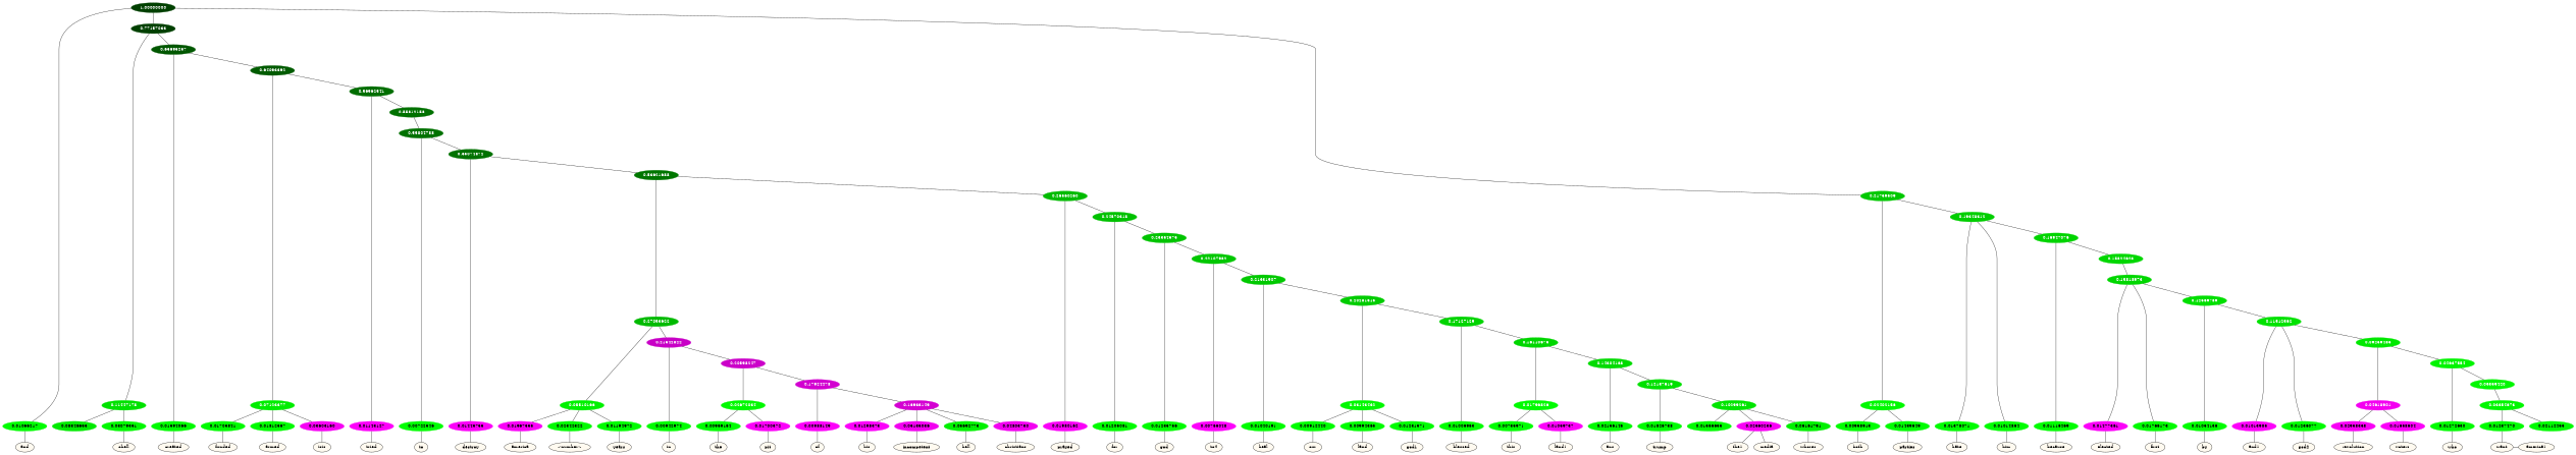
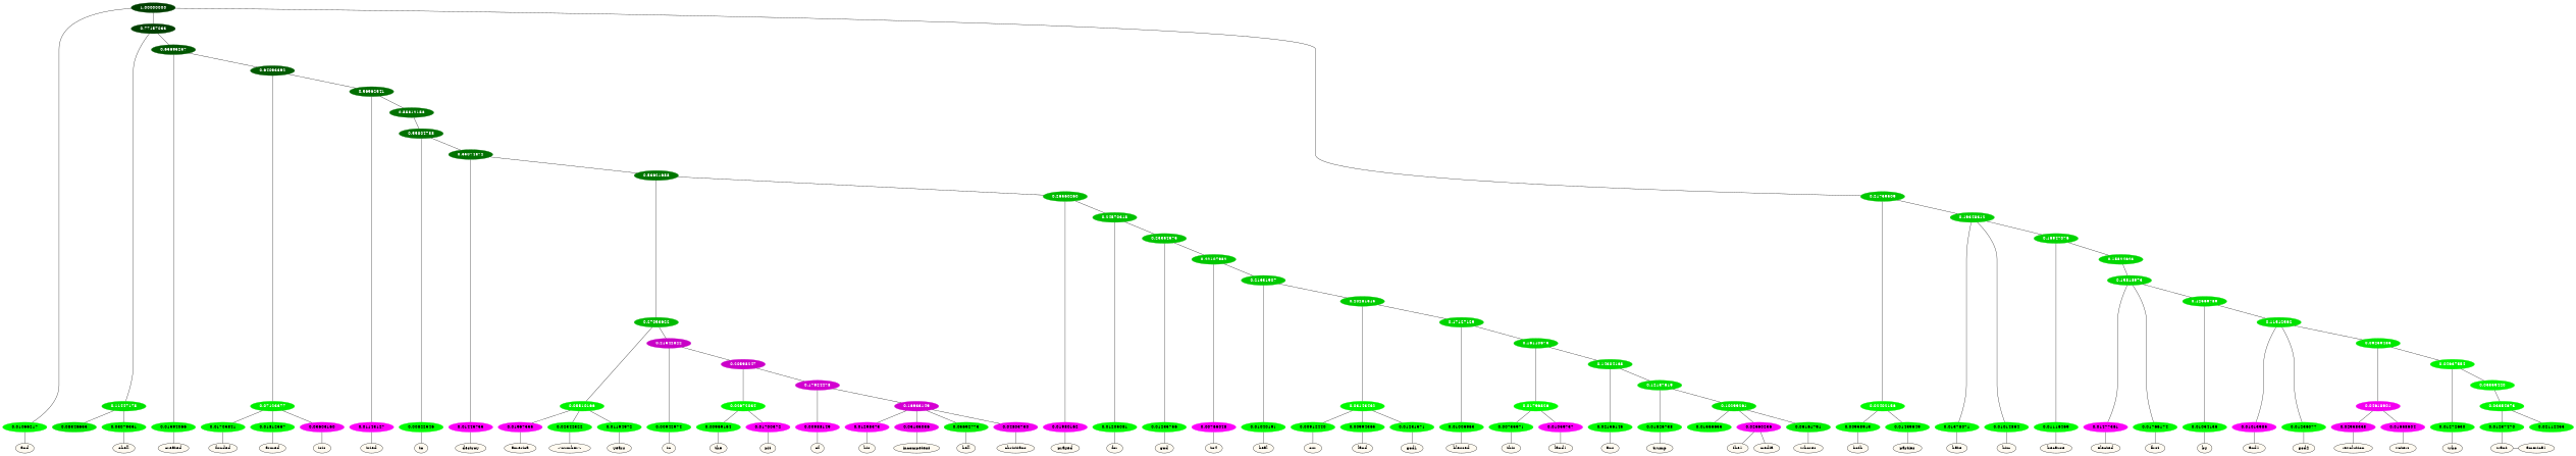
  graph {
    node [color=black format=png nodesep=0.001 ordering=out overlap_scaling=0.01 ranksep=0.001 style=filled fontcolor=black]
    n1 [fillcolor=floralwhite height=0.15 label=ohell style="filled,solid" width=0.15 fontcolor=""]
    n2 [fillcolor=floralwhite height=0.15 label=created style="filled,solid" width=0.15 fontcolor=""]
    n3 [fillcolor=floralwhite height=0.15 label=funded style="filled,solid" width=0.15 fontcolor=""]
    n4 [fillcolor=floralwhite height=0.15 label=armed style="filled,solid" width=0.15 fontcolor=""]
    n5 [fillcolor=floralwhite height=0.15 label=isis style="filled,solid" width=0.15 fontcolor=""]
    n6 [fillcolor=floralwhite height=0.15 label=tried style="filled,solid" width=0.15 fontcolor=""]
    n7 [fillcolor=floralwhite height=0.15 label=to style="filled,solid" width=0.15 fontcolor=""]
    n8 [fillcolor=floralwhite height=0.15 label=destroy style="filled,solid" width=0.15 fontcolor=""]
    n9 [fillcolor=floralwhite height=0.15 label=america style="filled,solid" width=0.15 fontcolor=""]
    n10 [fillcolor=floralwhite height=0.15 label="\<number\>" style="filled,solid" width=0.15 fontcolor=""]
    n11 [fillcolor=floralwhite height=0.15 label=years style="filled,solid" width=0.15 fontcolor=""]
    n12 [fillcolor=floralwhite height=0.15 label=in style="filled,solid" width=0.15 fontcolor=""]
    n13 [fillcolor=floralwhite height=0.15 label=the style="filled,solid" width=0.15 fontcolor=""]
    n14 [fillcolor=floralwhite height=0.15 label=pit style="filled,solid" width=0.15 fontcolor=""]
    n15 [fillcolor=floralwhite height=0.15 label=of style="filled,solid" width=0.15 fontcolor=""]
    n16 [fillcolor=floralwhite height=0.15 label=his style="filled,solid" width=0.15 fontcolor=""]
    n17 [fillcolor=floralwhite height=0.15 label=incompetent style="filled,solid" width=0.15 fontcolor=""]
    n18 [fillcolor=floralwhite height=0.15 label=hell style="filled,solid" width=0.15 fontcolor=""]
    n19 [fillcolor=floralwhite height=0.15 label=christians style="filled,solid" width=0.15 fontcolor=""]
    n20 [fillcolor=floralwhite height=0.15 label=prayed style="filled,solid" width=0.15 fontcolor=""]
    n21 [fillcolor=floralwhite height=0.15 label=for style="filled,solid" width=0.15 fontcolor=""]
    n22 [fillcolor=floralwhite height=0.15 label=god style="filled,solid" width=0.15 fontcolor=""]
    n23 [fillcolor=floralwhite height=0.15 label=to4 style="filled,solid" width=0.15 fontcolor=""]
    n24 [fillcolor=floralwhite height=0.15 label=heal style="filled,solid" width=0.15 fontcolor=""]
    n25 [fillcolor=floralwhite height=0.15 label=our style="filled,solid" width=0.15 fontcolor=""]
    n26 [fillcolor=floralwhite height=0.15 label=land style="filled,solid" width=0.15 fontcolor=""]
    n27 [fillcolor=floralwhite height=0.15 label=god1 style="filled,solid" width=0.15 fontcolor=""]
    n28 [fillcolor=floralwhite height=0.15 label=blessed style="filled,solid" width=0.15 fontcolor=""]
    n29 [fillcolor=floralwhite height=0.15 label=this style="filled,solid" width=0.15 fontcolor=""]
    n30 [fillcolor=floralwhite height=0.15 label=land1 style="filled,solid" width=0.15 fontcolor=""]
    n31 [fillcolor=floralwhite height=0.15 label=ans style="filled,solid" width=0.15 fontcolor=""]
    n32 [fillcolor=floralwhite height=0.15 label=trump style="filled,solid" width=0.15 fontcolor=""]
    n33 [fillcolor=floralwhite height=0.15 label=the1 style="filled,solid" width=0.15 fontcolor=""]
    n34 [fillcolor=floralwhite height=0.15 label=media style="filled,solid" width=0.15 fontcolor=""]
    n35 [fillcolor=floralwhite height=0.15 label=whores style="filled,solid" width=0.15 fontcolor=""]
    n36 [fillcolor=floralwhite height=0.15 label=and style="filled,solid" width=0.15 fontcolor=""]
    n37 [fillcolor=floralwhite height=0.15 label=both style="filled,solid" width=0.15 fontcolor=""]
    n38 [fillcolor=floralwhite height=0.15 label=parties style="filled,solid" width=0.15 fontcolor=""]
    n39 [fillcolor=floralwhite height=0.15 label=hate style="filled,solid" width=0.15 fontcolor=""]
    n40 [fillcolor=floralwhite height=0.15 label=him style="filled,solid" width=0.15 fontcolor=""]
    n41 [fillcolor=floralwhite height=0.15 label=because style="filled,solid" width=0.15 fontcolor=""]
    n42 [fillcolor=floralwhite height=0.15 label=elected style="filled,solid" width=0.15 fontcolor=""]
    n43 [fillcolor=floralwhite height=0.15 label=by style="filled,solid" width=0.15 fontcolor=""]
    n44 [fillcolor=floralwhite height=0.15 label=revolution style="filled,solid" width=0.15 fontcolor=""]
    n45 [fillcolor=floralwhite height=0.15 label=voters style="filled,solid" width=0.15 fontcolor=""]
    n46 [fillcolor=floralwhite height=0.15 label=who style="filled,solid" width=0.15 fontcolor=""]
    n47 [fillcolor=floralwhite height=0.15 label=want style="filled,solid" width=0.15 fontcolor=""]
    n48 [fillcolor=floralwhite height=0.15 label=america1 style="filled,solid" width=0.15 fontcolor=""]
    n49 [fillcolor=floralwhite height=0.15 label=and1 style="filled,solid" width=0.15 fontcolor=""]
    n50 [fillcolor=floralwhite height=0.15 label=god2 style="filled,solid" width=0.15 fontcolor=""]
    n51 [fillcolor=floralwhite height=0.15 label=first style="filled,solid" width=0.15 fontcolor=""]
    n52 [color="0.334 1.000 0.917" height=0.15 label=0.08346655 width=0.15]
    n53 [color="0.334 1.000 0.969" height=0.15 label=0.03079351 width=0.15]
    n54 [color="0.334 1.000 0.984" height=0.15 label=0.01594066 width=0.15]
    n55 [color="0.334 1.000 0.983" height=0.15 label=0.01705841 width=0.15]
    n56 [color="0.334 1.000 0.982" height=0.15 label=0.01812567 width=0.15]
    n57 [color="0.835 1.000 0.964" height=0.15 label=0.03603160 width=0.15]
    n58 [color="0.835 1.000 0.989" height=0.15 label=0.01143127 width=0.15]
-   n59 [color="0.334 1.000 0.993" height=0.15 label=0.00722546 width=0.15]
+   n59 [color="0.334 1.000 0.993" height=0.15 label=0.00822546 width=0.15]
    n60 [color="0.835 1.000 0.986" height=0.15 label=0.01445755 width=0.15]
    n61 [color="0.835 1.000 0.980" height=0.15 label=0.01967555 width=0.15]
    n62 [color="0.334 1.000 0.977" height=0.15 label=0.02342322 width=0.15]
    n63 [color="0.334 1.000 0.988" height=0.15 label=0.01194972 width=0.15]
    n64 [color="0.334 1.000 0.991" height=0.15 label=0.00942974 width=0.15]
    n65 [color="0.334 1.000 0.990" height=0.15 label=0.00969164 width=0.15]
    n66 [color="0.835 1.000 0.983" height=0.15 label=0.01700372 width=0.15]
    n67 [color="0.835 1.000 0.990" height=0.15 label=0.00988149 width=0.15]
    n68 [color="0.835 1.000 0.987" height=0.15 label=0.01298373 width=0.15]
    n69 [color="0.835 1.000 0.949" height=0.15 label=0.05135036 width=0.15]
    n70 [color="0.334 1.000 0.943" height=0.15 label=0.05692773 width=0.15]
    n71 [color="0.835 1.000 0.952" height=0.15 label=0.04803730 width=0.15]
    n72 [color="0.835 1.000 0.980" height=0.15 label=0.01980162 width=0.15]
    n73 [color="0.334 1.000 0.988" height=0.15 label=0.01205081 width=0.15]
    n74 [color="0.334 1.000 0.988" height=0.15 label=0.01235756 width=0.15]
    n75 [color="0.835 1.000 0.992" height=0.15 label=0.00766048 width=0.15]
    n76 [color="0.334 1.000 0.990" height=0.15 label=0.01040191 width=0.15]
    n77 [color="0.334 1.000 0.991" height=0.15 label=0.00912440 width=0.15]
    n78 [color="0.334 1.000 0.990" height=0.15 label=0.00994365 width=0.15]
    n79 [color="0.334 1.000 0.988" height=0.15 label=0.01231571 width=0.15]
    n80 [color="0.334 1.000 0.990" height=0.15 label=0.01006963 width=0.15]
    n81 [color="0.334 1.000 0.993" height=0.15 label=0.00735971 width=0.15]
    n82 [color="0.835 1.000 0.989" height=0.15 label=0.01059737 width=0.15]
    n83 [color="0.334 1.000 0.978" height=0.15 label=0.02156145 width=0.15]
    n84 [color="0.334 1.000 0.982" height=0.15 label=0.01826738 width=0.15]
    n85 [color="0.334 1.000 0.984" height=0.15 label=0.01566655 width=0.15]
    n86 [color="0.835 1.000 0.974" height=0.15 label=0.02560236 width=0.15]
    n87 [color="0.334 1.000 0.938" height=0.15 label=0.06161791 width=0.15]
    n88 [color="0.334 1.000 0.989" height=0.15 label=0.01066217 width=0.15]
    n89 [color="0.334 1.000 0.990" height=0.15 label=0.00958913 width=0.15]
    n90 [color="0.334 1.000 0.986" height=0.15 label=0.01439649 width=0.15]
    n91 [color="0.334 1.000 0.986" height=0.15 label=0.01378071 width=0.15]
    n92 [color="0.334 1.000 0.990" height=0.15 label=0.01014864 width=0.15]
    n93 [color="0.334 1.000 0.989" height=0.15 label=0.01116469 width=0.15]
    n94 [color="0.835 1.000 0.985" height=0.15 label=0.01477361 width=0.15]
    n95 [color="0.334 1.000 0.989" height=0.15 label=0.01054136 width=0.15]
    n96 [color="0.835 1.000 0.970" height=0.15 label=0.02958358 width=0.15]
    n97 [color="0.835 1.000 0.983" height=0.15 label=0.01658604 width=0.15]
    n98 [color="0.334 1.000 0.987" height=0.15 label=0.01272630 width=0.15]
    n99 [color="0.334 1.000 0.988" height=0.15 label=0.01237470 width=0.15]
    n100 [color="0.334 1.000 0.979" height=0.15 label=0.02112455 width=0.15]
    n101 [color="0.835 1.000 0.990" height=0.15 label=0.01013985 width=0.15]
    n102 [color="0.334 1.000 0.988" height=0.15 label=0.01236077 width=0.15]
-   n103 [color="0.334 1.000 0.982" height=0.15 label=0.01766173 width=0.15]
+   n103 [color="0.334 1.000 0.982" height=0.15 label=0.01766174 width=0.15]
    n104 [color="0.334 1.000 0.250" fontcolor=grey99 height=0.15 label=1.00000000 width=0.15]
    n105 [color="0.334 1.000 0.250" fontcolor=grey99 height=0.15 label=0.77157033 width=0.15]
    n106 [color="0.334 1.000 0.782" fontcolor=grey99 height=0.15 label=0.21759509 width=0.15]
    n107 [color="0.334 1.000 0.886" fontcolor=grey99 height=0.15 label=0.11447178 width=0.15]
    n108 [color="0.334 1.000 0.343" fontcolor=grey99 height=0.15 label=0.65695257 width=0.15]
    n109 [color="0.334 1.000 0.976" fontcolor=grey99 height=0.15 label=0.02402156 width=0.15]
    n110 [color="0.334 1.000 0.807" fontcolor=grey99 height=0.15 label=0.19348312 width=0.15]
    n111 [color="0.334 1.000 0.359" fontcolor=grey99 height=0.15 label=0.64093392 width=0.15]
    n112 [color="0.334 1.000 0.831" fontcolor=grey99 height=0.15 label=0.16947076 width=0.15]
    n113 [color="0.334 1.000 0.929" fontcolor=grey99 height=0.15 label=0.07123377 width=0.15]
    n114 [color="0.334 1.000 0.430" fontcolor=grey99 height=0.15 label=0.56962541 width=0.15]
    n115 [color="0.334 1.000 0.842" fontcolor=grey99 height=0.15 label=0.15824623 width=0.15]
    n116 [color="0.334 1.000 0.442" fontcolor=grey99 height=0.15 label=0.55812158 width=0.15]
    n117 [color="0.334 1.000 0.842" fontcolor=grey99 height=0.15 label=0.15818973 width=0.15]
    n118 [color="0.334 1.000 0.442" fontcolor=grey99 height=0.15 label=0.55804788 width=0.15]
    n119 [color="0.334 1.000 0.874" fontcolor=grey99 height=0.15 label=0.12569789 width=0.15]
    n120 [color="0.334 1.000 0.449" fontcolor=grey99 height=0.15 label=0.55074872 width=0.15]
    n121 [color="0.334 1.000 0.885" fontcolor=grey99 height=0.15 label=0.11512562 width=0.15]
    n122 [color="0.334 1.000 0.464" fontcolor=grey99 height=0.15 label=0.53621688 width=0.15]
    n123 [color="0.334 1.000 0.907" fontcolor=grey99 height=0.15 label=0.09259485 width=0.15]
    n124 [color="0.334 1.000 0.729" fontcolor=grey99 height=0.15 label=0.27053622 width=0.15]
    n125 [color="0.334 1.000 0.734" fontcolor=grey99 height=0.15 label=0.26560260 width=0.15]
    n126 [color="0.835 1.000 0.954" fontcolor=grey99 height=0.15 label=0.04618901 width=0.15]
    n127 [color="0.334 1.000 0.954" fontcolor=grey99 height=0.15 label=0.04637554 width=0.15]
    n128 [color="0.334 1.000 0.945" fontcolor=grey99 height=0.15 label=0.05510166 width=0.15]
    n129 [color="0.835 1.000 0.785" fontcolor=grey99 height=0.15 label=0.21542822 width=0.15]
    n130 [color="0.334 1.000 0.754" fontcolor=grey99 height=0.15 label=0.24570318 width=0.15]
    n131 [color="0.334 1.000 0.966" fontcolor=grey99 height=0.15 label=0.03359420 width=0.15]
    n132 [color="0.835 1.000 0.794" fontcolor=grey99 height=0.15 label=0.20598247 width=0.15]
    n133 [color="0.334 1.000 0.766" fontcolor=grey99 height=0.15 label=0.23354575 width=0.15]
    n134 [color="0.334 1.000 0.966" fontcolor=grey99 height=0.15 label=0.03354673 width=0.15]
    n135 [color="0.334 1.000 0.973" fontcolor=grey99 height=0.15 label=0.02672034 width=0.15]
    n136 [color="0.835 1.000 0.821" fontcolor=grey99 height=0.15 label=0.17924478 width=0.15]
    n137 [color="0.334 1.000 0.779" fontcolor=grey99 height=0.15 label=0.22107982 width=0.15]
    n138 [color="0.835 1.000 0.831" fontcolor=grey99 height=0.15 label=0.16933149 width=0.15]
    n139 [color="0.334 1.000 0.787" fontcolor=grey99 height=0.15 label=0.21331907 width=0.15]
    n140 [color="0.334 1.000 0.797" fontcolor=grey99 height=0.15 label=0.20281315 width=0.15]
    n141 [color="0.334 1.000 0.969" fontcolor=grey99 height=0.15 label=0.03143432 width=0.15]
    n142 [color="0.334 1.000 0.829" fontcolor=grey99 height=0.15 label=0.17127129 width=0.15]
    n143 [color="0.334 1.000 0.839" fontcolor=grey99 height=0.15 label=0.16110673 width=0.15]
    n144 [color="0.334 1.000 0.982" fontcolor=grey99 height=0.15 label=0.01796826 width=0.15]
    n145 [color="0.334 1.000 0.857" fontcolor=grey99 height=0.15 label=0.14304168 width=0.15]
    n146 [color="0.334 1.000 0.879" fontcolor=grey99 height=0.15 label=0.12137619 width=0.15]
    n147 [color="0.334 1.000 0.897" fontcolor=grey99 height=0.15 label=0.10299261 width=0.15]
    subgraph sub_1 {
      rank=same
      n1
      n2
      n3
      n4
      n5
      n6
      n7
      n8
      n9
      n10
      n11
      n12
      n13
      n14
      n15
      n16
      n17
      n18
      n19
      n20
      n21
      n22
      n23
      n24
      n25
      n26
      n27
      n28
      n29
      n30
      n31
      n32
      n33
      n34
      n35
      n36
      n37
      n38
      n39
      n40
      n41
      n42
      n43
      n44
      n45
      n46
      n47
      n48
      n49
      n50
      n51
    }
    subgraph sub_2 {
      rank=same
      n52
      n53
      n54
      n55
      n56
      n57
      n58
      n59
      n60
      n61
      n62
      n63
      n64
      n65
      n66
      n67
      n68
      n69
      n70
      n71
      n72
      n73
      n74
      n75
      n76
      n77
      n78
      n79
      n80
      n81
      n82
      n83
      n84
      n85
      n86
      n87
      n88
      n89
      n90
      n91
      n92
      n93
      n94
      n95
      n96
      n97
      n98
      n99
      n100
      n101
      n102
      n103
    }
    n47 -- n48
    n53 -- n1
    n54 -- n2
    n55 -- n3
    n56 -- n4
    n57 -- n5
    n58 -- n6
    n59 -- n7
    n60 -- n8
    n61 -- n9
    n62 -- n10
    n63 -- n11
    n64 -- n12
    n65 -- n13
    n66 -- n14
    n67 -- n15
    n68 -- n16
    n69 -- n17
    n70 -- n18
    n71 -- n19
    n72 -- n20
    n73 -- n21
    n74 -- n22
    n75 -- n23
    n76 -- n24
    n77 -- n25
    n78 -- n26
    n79 -- n27
    n80 -- n28
    n81 -- n29
    n82 -- n30
    n83 -- n31
    n84 -- n32
    n86 -- n33
    n86 -- n34
    n87 -- n35
    n88 -- n36
    n89 -- n37
    n90 -- n38
    n91 -- n39
    n92 -- n40
    n93 -- n41
    n94 -- n42
    n95 -- n43
    n96 -- n44
    n97 -- n45
    n98 -- n46
    n99 -- n47
    n101 -- n49
    n102 -- n50
    n103 -- n51
    n104 -- n88
    n104 -- n105
    n104 -- n106
    n105 -- n107
    n105 -- n108
    n106 -- n109
    n106 -- n110
    n107 -- n52
    n107 -- n53
    n108 -- n54
    n108 -- n111
    n109 -- n89
    n109 -- n90
    n110 -- n91
    n110 -- n92
    n110 -- n112
    n111 -- n113
    n111 -- n114
    n112 -- n93
    n112 -- n115
    n113 -- n55
    n113 -- n56
    n113 -- n57
    n114 -- n58
    n114 -- n116
    n115 -- n117
    n116 -- n118
    n117 -- n94
    n117 -- n103
    n117 -- n119
    n118 -- n59
    n118 -- n120
    n119 -- n95
    n119 -- n121
    n120 -- n60
    n120 -- n122
    n121 -- n101
    n121 -- n102
    n121 -- n123
    n122 -- n124
    n122 -- n125
    n123 -- n126
    n123 -- n127
    n124 -- n128
    n124 -- n129
    n125 -- n72
    n125 -- n130
    n126 -- n96
    n126 -- n97
    n127 -- n98
    n127 -- n131
    n128 -- n61
    n128 -- n62
    n128 -- n63
    n129 -- n64
    n129 -- n132
    n130 -- n73
    n130 -- n133
    n131 -- n134
    n132 -- n135
    n132 -- n136
    n133 -- n74
    n133 -- n137
    n134 -- n99
    n134 -- n100
    n135 -- n65
    n135 -- n66
    n136 -- n67
    n136 -- n138
    n137 -- n75
    n137 -- n139
    n138 -- n68
    n138 -- n69
    n138 -- n70
    n138 -- n71
    n139 -- n76
    n139 -- n140
    n140 -- n141
    n140 -- n142
    n141 -- n77
    n141 -- n78
    n141 -- n79
    n142 -- n80
    n142 -- n143
    n143 -- n144
    n143 -- n145
    n144 -- n81
    n144 -- n82
    n145 -- n83
    n145 -- n146
    n146 -- n84
    n146 -- n147
    n147 -- n85
    n147 -- n86
    n147 -- n87
  }
